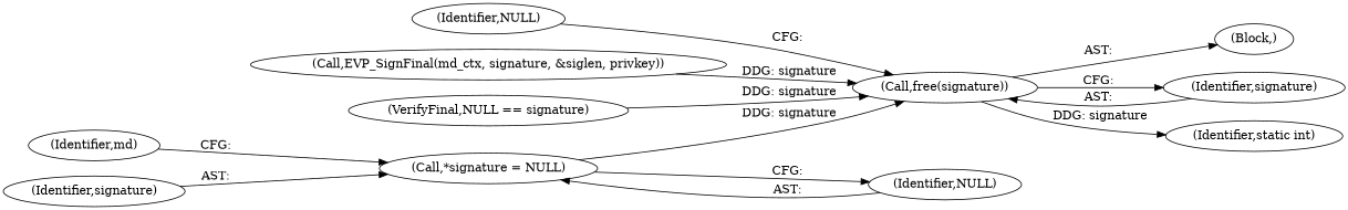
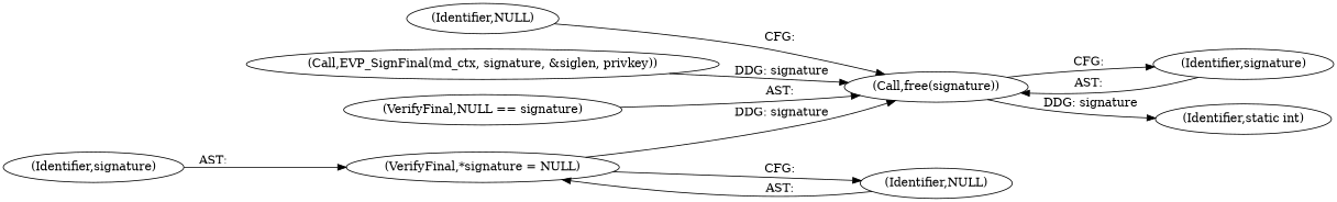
  digraph {
    rankdir=LR
-   n1 [label="(Call,*signature = NULL)"]
+   n1 [label="(VerifyFinal,*signature = NULL)"]
    n2 [label="(Call,free(signature))"]
    n3 [label="(Identifier,NULL)"]
-   n4 [label="(Block,)"]
    n5 [label="(Identifier,signature)"]
    n6 [label="(Identifier,static int)"]
-   n7 [label="(Identifier,md)"]
    n8 [label="(Identifier,signature)"]
    n9 [label="(Identifier,NULL)"]
    n10 [label="(Call,EVP_SignFinal(md_ctx, signature, &siglen, privkey))"]
    n11 [label="(VerifyFinal,NULL == signature)"]
    n1 -> n2 [label="DDG: signature"]
    n1 -> n3 [label="CFG: "]
-   n2 -> n4 [label="AST: "]
    n2 -> n5 [label="CFG: "]
    n2 -> n6 [label="DDG: signature"]
    n3 -> n1 [label="AST: "]
    n5 -> n2 [label="AST: "]
-   n7 -> n1 [label="CFG: "]
    n8 -> n1 [label="AST: "]
    n9 -> n2 [label="CFG: "]
    n10 -> n2 [label="DDG: signature"]
-   n11 -> n2 [label="DDG: signature"]
+   n11 -> n2 [label="AST: "]
  }
